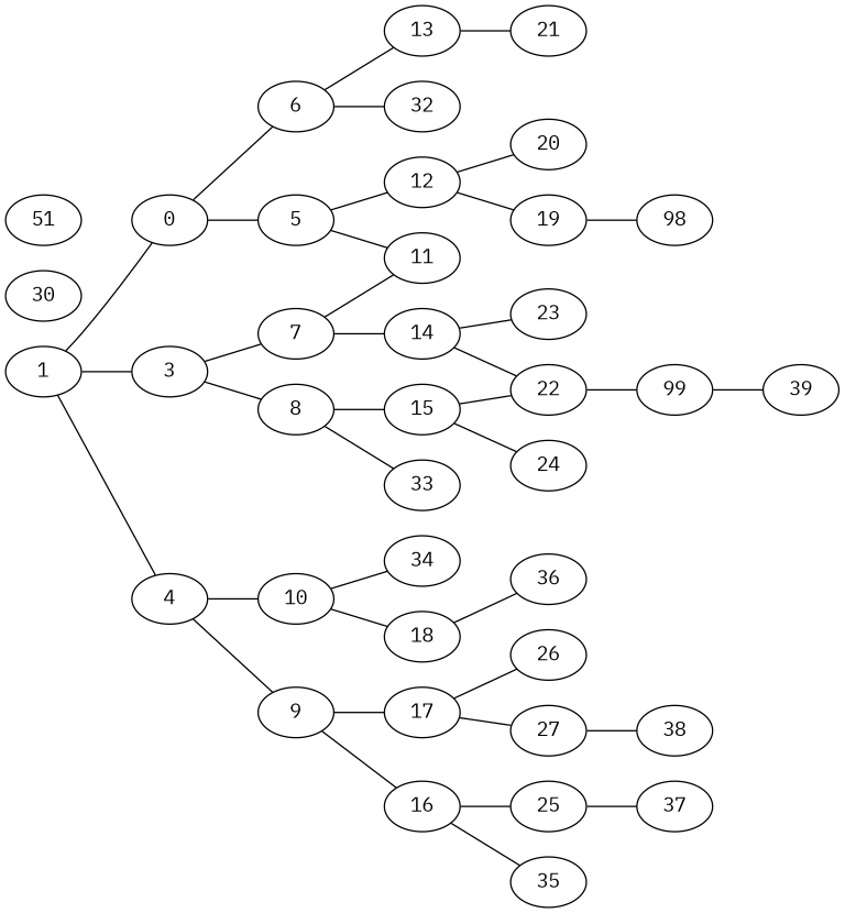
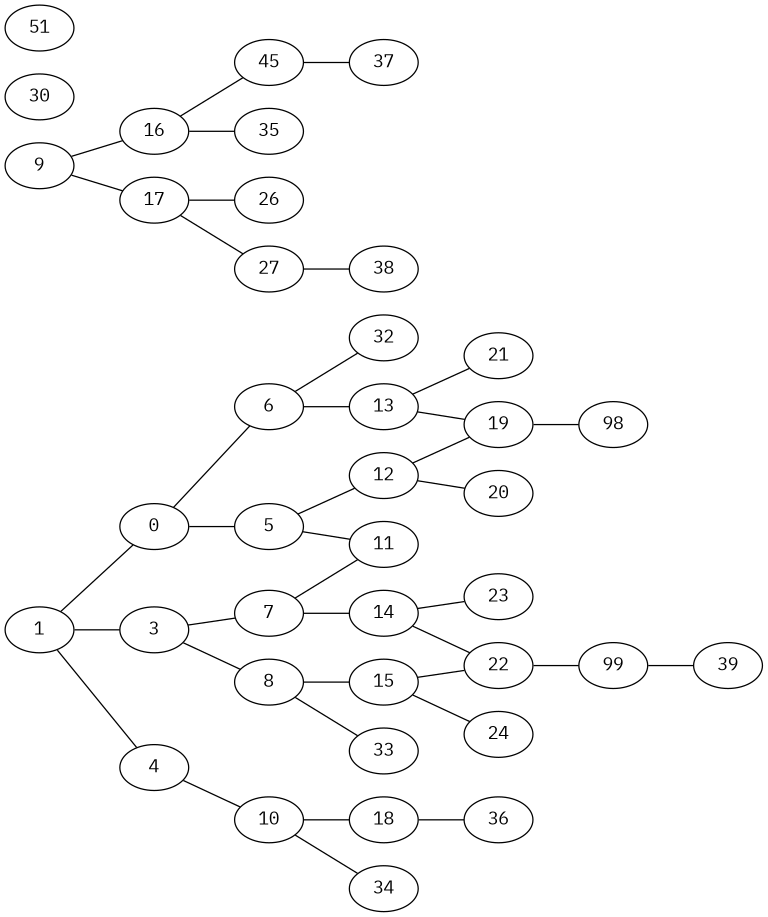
  graph {
    fontname="IBM Plex Mono"
    rankdir=LR
    node [chem=C fontname="IBM Plex Mono"]
    edge [fontname="IBM Plex Mono" valence=1]
    n1 [label=0]
    1
    3
    4
    5
    6
    7
    8
    9
    10
    11 [chem=O]
    12
    13
    32 [chem=H]
    14
    15
    33 [chem=H]
    16
    17
    18
    34 [chem=H]
    19
    20 [chem=Br]
    21 [chem=Br]
    22
    23 [chem=Br]
    24 [chem=Br]
-   25
+   25 [label=45]
    35 [chem=H]
    26 [chem=O]
    27 [chem=O]
    36 [chem=H]
    n33 [chem=O label=98]
    n34 [chem=O label=99]
    37 [chem=H]
    38 [chem=H]
    39 [chem=H]
    30 [chem=Na]
    n39 [chem=Na label=51]
    n1 -- 5
    n1 -- 6
    1 -- n1 [valence=2]
    1 -- 3
    1 -- 4
    3 -- 7 [valence=2]
    3 -- 8
-   4 -- 9 [valence=2]
    4 -- 10
    5 -- 11
    5 -- 12 [valence=2]
    6 -- 13 [valence=2]
    6 -- 32
    7 -- 11
    7 -- 14
    8 -- 15 [valence=2]
    8 -- 33
    9 -- 16
    9 -- 17
    10 -- 18 [valence=2]
    10 -- 34
    12 -- 19
    12 -- 20
+   13 -- 19
    13 -- 21
    14 -- 22 [valence=2]
    14 -- 23
    15 -- 22
    15 -- 24
    16 -- 25 [valence=2]
    16 -- 35
    17 -- 26 [valence=2]
    17 -- 27
    18 -- 36
    19 -- n33 [valence=2]
    22 -- n34
    25 -- 37
    27 -- 38
    n34 -- 39
  }
